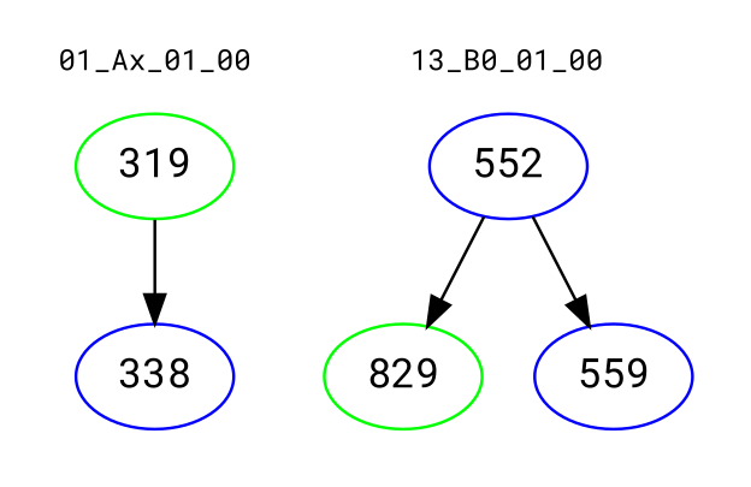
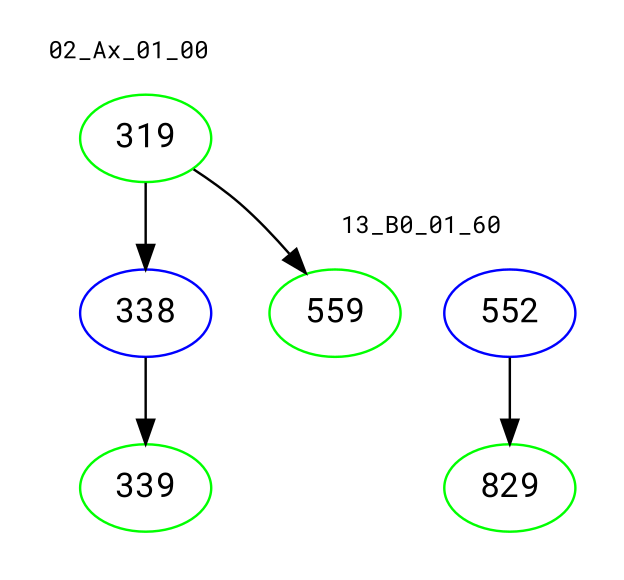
  digraph {
    fontname="Roboto Mono"
    node [color=green fontname="Roboto Mono"]
    edge [color=black fontname="Roboto Mono"]
    n1 [color=blue label=338]
    n2 [label=319]
+   n3 [label=339]
    n4 [color=blue label=552]
    n5 [label=829]
-   n6 [color=blue label=559]
+   n6 [label=559]
    subgraph cluster_1 {
      color=white
      fontsize=10
-     label="01_Ax_01_00"
+     label="02_Ax_01_00"
      n1
      n2
+     n3
    }
    subgraph cluster_2 {
      color=white
      fontsize=10
-     label="13_B0_01_00"
+     label="13_B0_01_60"
      n4
      n5
      n6
    }
+   n1 -> n3
    n2 -> n1
    n4 -> n5
-   n4 -> n6
+   n2 -> n6
  }
